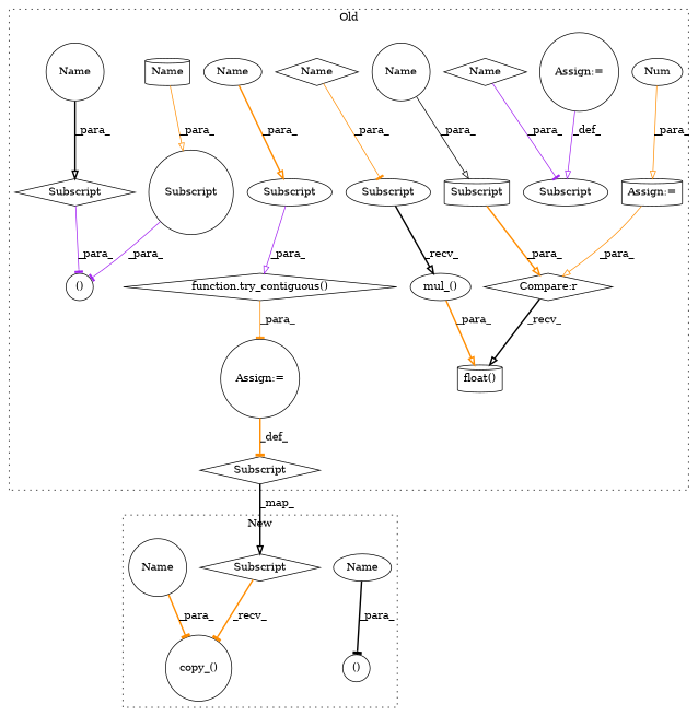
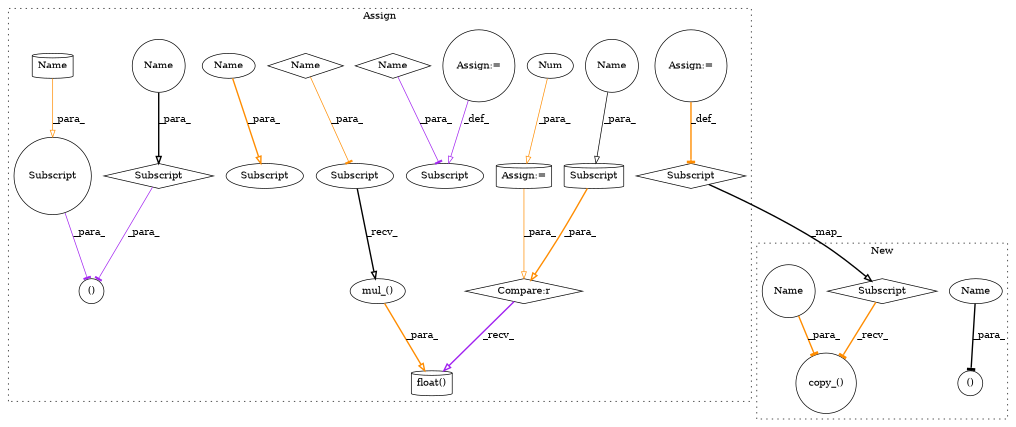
  digraph {
    node [a=63 l="11,0" s=3192 shape=circle]
    edge [arrowhead=onormal color=darkorange style=bold]
    n1 [a=75 l="17,1" label="mul_()" s="3175,3219" shape=ellipse]
    n2 [a=40 l=19 label="Compare:r" shape=diamond]
    n3 [label=Subscript s="3175,0" shape=ellipse]
    n4 [label=Subscript s="3193,0" shape=cylinder]
    n5 [label=Subscript s="3279,0" shape=diamond]
-   n6 [a=75 l="15,1" label="function.try_contiguous()" s="3293,3319" shape=diamond]
    n7 [label=Subscript s="3308,0" shape=ellipse]
    n8 [a=75 l=27 label="float()" shape=cylinder]
    n9 [label=Subscript s="3081,0"]
    n10 [a=54 l=13 label="()" s=3092]
    n11 [label=Subscript s="3094,0" shape=diamond]
    n12 [a=68 l=3 label="Assign:=" s=3290]
    n13 [label=Subscript s="3229,0" shape=ellipse]
    n14 [a=68 l=3 label="Assign:=" s=3037 shape=cylinder]
    n15 [a=76 l=5 label=Num s=3040 shape=ellipse]
    n16 [a=68 l=3 label="Assign:=" s=3240]
    n17 [a=87 l=1 label=Name s=3184 shape=diamond]
    n18 [a=87 l=1 label=Name s=3238 shape=diamond]
    n19 [a=87 l=1 label=Name s=3202]
    n20 [a=87 l=1 label=Name s=3317 shape=ellipse]
    n21 [a=87 l=1 label=Name s=3090 shape=cylinder]
    n22 [a=87 l=1 label=Name s=3103]
    n23 [a=75 l="18,1" label="copy_()" s="4353,4372"]
    n24 [label=Subscript s="4353,0" shape=diamond]
    n25 [a=54 l=3 label="()" s=4215]
    n26 [a=87 l=1 label=Name s=4217 shape=ellipse]
    n27 [a=87 l=1 label=Name s=4371]
    subgraph cluster_1 {
-     label=Old
+     label=Assign
      style=dotted
      n1
      n2
      n3
      n4
      n5
-     n6
      n7
      n8
      n9
      n10
      n11
      n12
      n13
      n14
      n15
      n16
      n17
      n18
      n19
      n20
      n21
      n22
    }
    subgraph cluster_2 {
      label=New
      style=dotted
      n23
      n24
      n25
      n26
      n27
    }
    n1 -> n8 [label=_para_]
-   n2 -> n8 [color=black label=_recv_]
+   n2 -> n8 [color=purple label=_recv_]
    n3 -> n1 [color=black label=_recv_]
    n4 -> n2 [label=_para_]
    n5 -> n24 [color=black label=_map_]
-   n6 -> n12 [arrowhead=tee label=_para_ style=solid]
-   n7 -> n6 [color=purple label=_para_ style=solid]
    n9 -> n10 [arrowhead=tee color=purple label=_para_ style=solid]
    n11 -> n10 [arrowhead=tee color=purple label=_para_ style=solid]
    n12 -> n5 [arrowhead=tee label=_def_]
    n14 -> n2 [label=_para_ style=solid]
    n15 -> n14 [label=_para_ style=solid]
    n16 -> n13 [color=purple label=_def_ style=solid]
    n17 -> n3 [arrowhead=tee label=_para_ style=solid]
    n18 -> n13 [arrowhead=tee color=purple label=_para_ style=solid]
    n19 -> n4 [color=black label=_para_ style=solid]
    n20 -> n7 [label=_para_]
    n21 -> n9 [label=_para_ style=solid]
    n22 -> n11 [color=black label=_para_]
    n24 -> n23 [arrowhead=tee label=_recv_]
    n26 -> n25 [arrowhead=tee color=black label=_para_]
    n27 -> n23 [arrowhead=tee label=_para_]
  }
